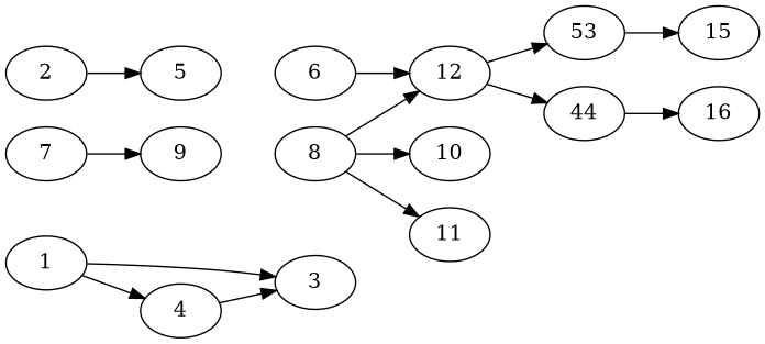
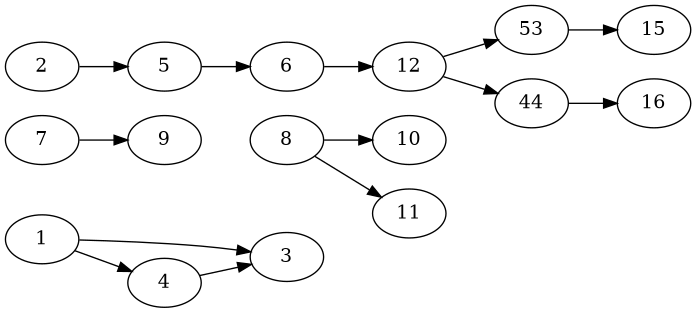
  digraph {
    rankdir=LR
    node [alpha=0.03]
    1 [alpha=0.14 expect_size=17924105412018176]
    3 [alpha=0.09 expect_size=2710755813368407]
    4 [expect_size=2892115430158106624]
    7 [alpha=0.07 expect_size=4346713336860114944]
    9 [alpha=0.20 expect_size=192359273623000]
    2 [alpha=0.10 expect_size=75638109037189]
    5 [expect_size=46122500865100]
    6 [alpha=0.16 expect_size=210573209911689216]
    12 [alpha=0.00 expect_size=6744735321891220]
    8 [alpha=0.00 expect_size=4314323654356762624]
    10 [alpha=0.02 expect_size=3889670224084992000]
    11 [alpha=0.12 expect_size=378566452188883]
    n13 [alpha=0.04 expect_size=780412692444962 label=53]
    n14 [alpha=0.08 expect_size=188254402416009 label=44]
    15 [alpha=0.13 expect_size=135404200067881]
    16 [alpha=0.01 expect_size=11108501901215218]
    1 -> 3
    1 -> 4
    4 -> 3
    7 -> 9
    2 -> 5
+   5 -> 6
    6 -> 12
    12 -> n13
    12 -> n14
-   8 -> 12
    8 -> 10
    8 -> 11
    n13 -> 15
    n14 -> 16
  }
